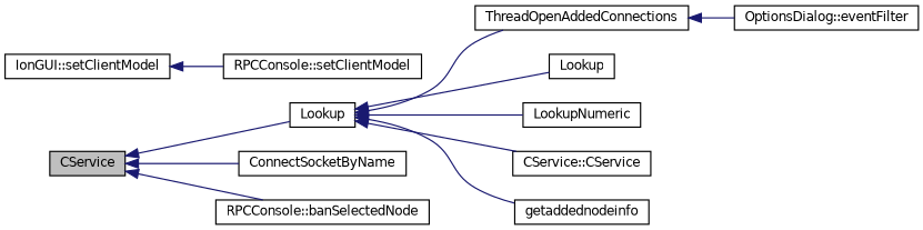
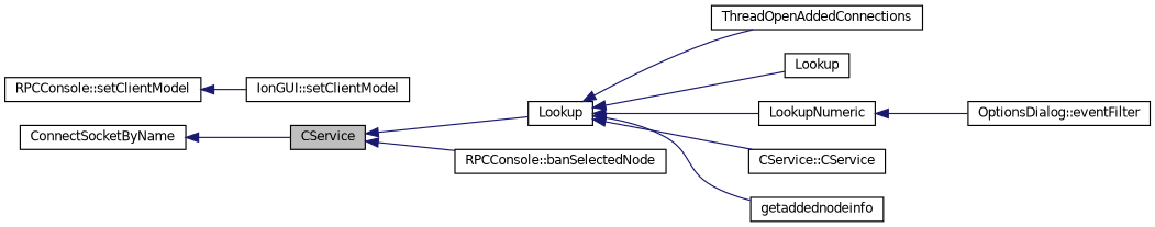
  digraph {
    rankdir=LR
    node [color=black fillcolor=white fontname=Helvetica fontsize=10 shape=record style=filled]
    edge [color=midnightblue dir=back fontname=Helvetica fontsize=10 labelfontname=Helvetica labelfontsize=10 style=solid]
    n1 [fillcolor=grey75 fontcolor=black height=0.2 label=CService width=0.4]
    n2 [height=0.2 label=Lookup width=0.4]
    n3 [height=0.2 label=ConnectSocketByName width=0.4]
    n4 [height=0.2 label="RPCConsole::banSelectedNode" width=0.4]
    n5 [height=0.2 label=ThreadOpenAddedConnections width=0.4]
    n6 [height=0.2 label=Lookup width=0.4]
    n7 [height=0.2 label=LookupNumeric width=0.4]
    n8 [height=0.2 label="CService::CService" width=0.4]
    n9 [height=0.2 label=getaddednodeinfo width=0.4]
    n10 [height=0.2 label="OptionsDialog::eventFilter" width=0.4]
    n11 [height=0.2 label="RPCConsole::setClientModel" width=0.4]
    n12 [height=0.2 label="IonGUI::setClientModel" width=0.4]
    n1 -> n2
-   n1 -> n3
+   n3 -> n1
    n1 -> n4
    n2 -> n5
    n2 -> n6
    n2 -> n7
    n2 -> n8
    n2 -> n9
-   n5 -> n10
-   n12 -> n11
+   n7 -> n10
+   n11 -> n12
  }
